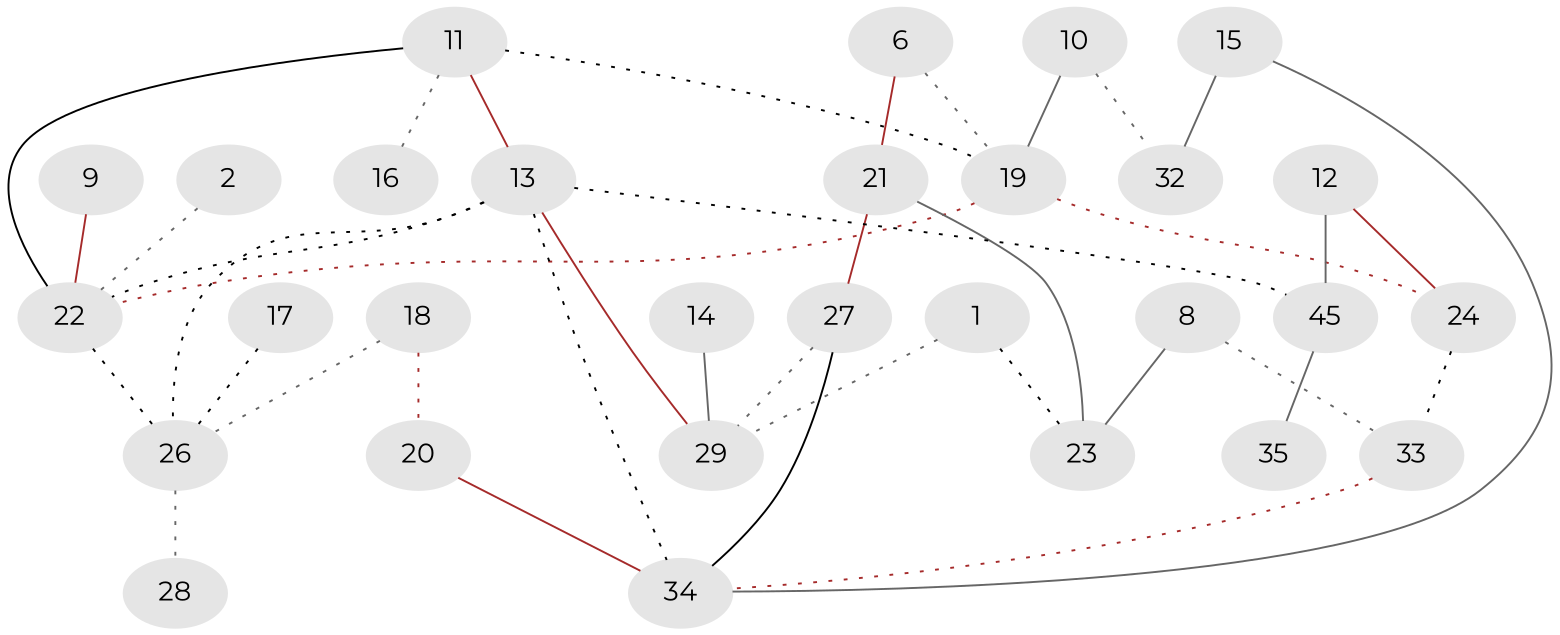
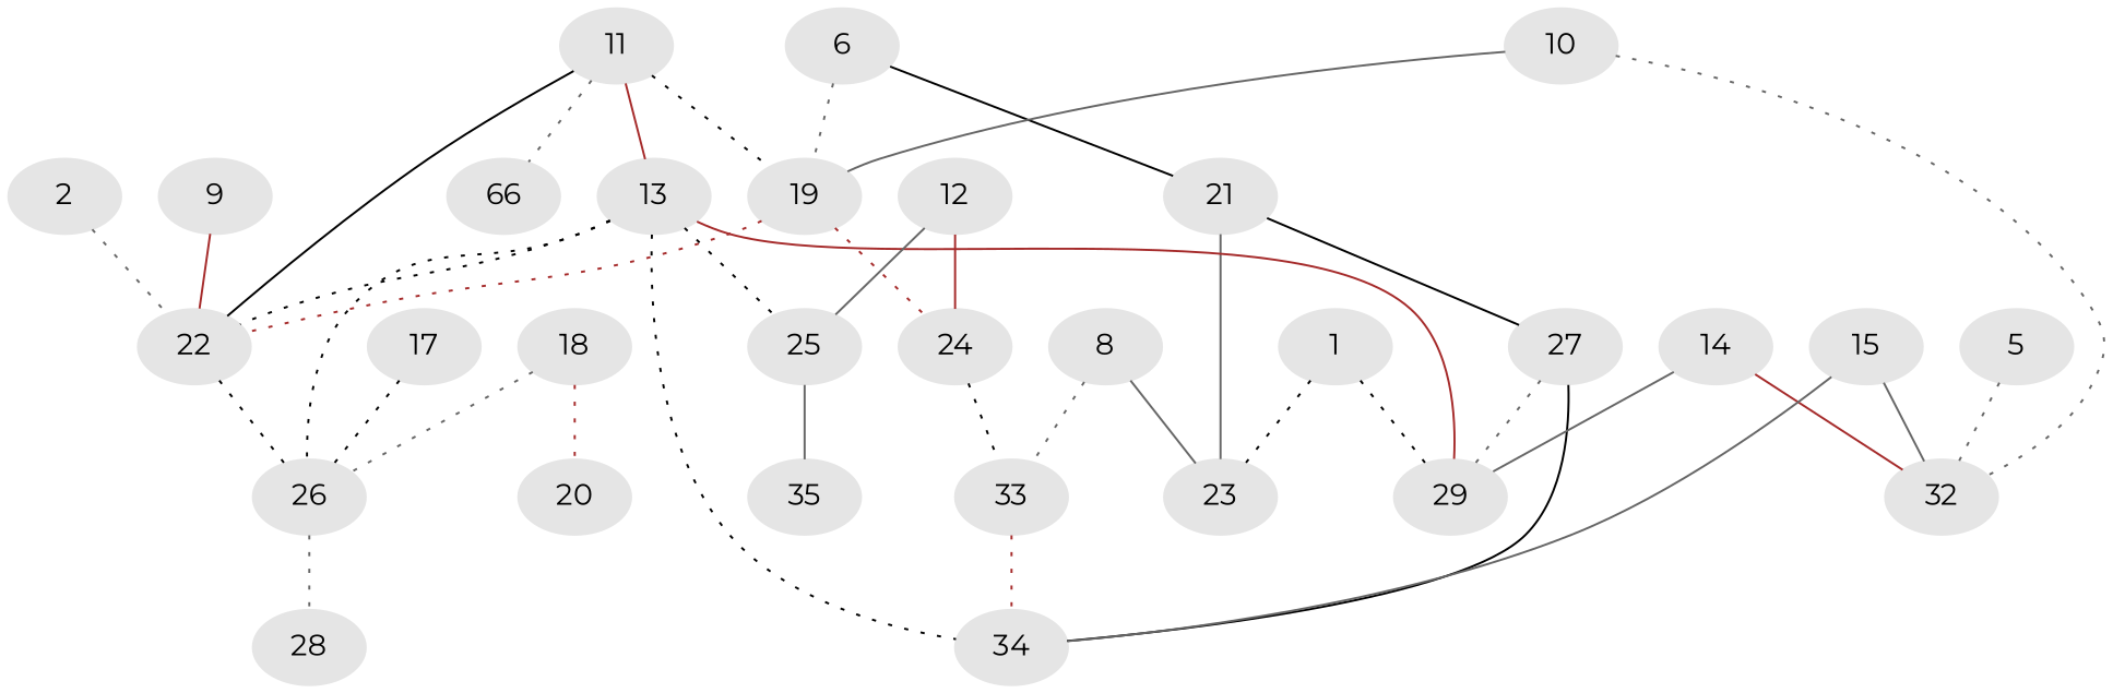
  graph {
    fontname=Montserrat
    node [color=gray90 fontname=Montserrat style=filled]
    edge [color=gray40 fontname=Montserrat style=dotted weight=1.0]
    1
    23
    29
    2
    22
    26
+   5
    32
    6
    19
    21
    24
    27
    8
    33
    34
    9
    10
    11
    13
-   16
-   25 [label=45]
+   16 [label=66]
+   25
    12
    35
    28
    14
    15
    17
    18
    20
    1 -- 23 [color=black]
-   1 -- 29
+   1 -- 29 [color=black]
    2 -- 22
    22 -- 26 [color=black]
    26 -- 28
+   5 -- 32
    6 -- 19
-   6 -- 21 [color=brown style=solid]
+   6 -- 21 [color=black style=solid]
    19 -- 22 [color=brown]
    19 -- 24 [color=brown]
    21 -- 23 [style=solid]
-   21 -- 27 [color=brown style=solid]
+   21 -- 27 [color=black style=solid]
    24 -- 33 [color=black]
    27 -- 29
    27 -- 34 [color=black style=solid]
    8 -- 23 [style=solid]
    8 -- 33
    33 -- 34 [color=brown]
    9 -- 22 [color=brown style=solid]
    10 -- 32
    10 -- 19 [style=solid]
    11 -- 22 [color=black style=solid]
    11 -- 19 [color=black]
    11 -- 13 [color=brown style=solid]
    11 -- 16
    13 -- 29 [color=brown style=solid]
    13 -- 22 [color=black]
    13 -- 26 [color=black weight=2.0]
    13 -- 34 [color=black weight=2.0]
    13 -- 25 [color=black]
    25 -- 35 [style=solid]
    12 -- 24 [color=brown style=solid]
    12 -- 25 [style=solid weight=2.0]
    14 -- 29 [style=solid]
+   14 -- 32 [color=brown style=solid]
    15 -- 32 [style=solid]
    15 -- 34 [style=solid]
    17 -- 26 [color=black]
    18 -- 26
    18 -- 20 [color=brown]
-   20 -- 34 [color=brown style=solid]
  }
